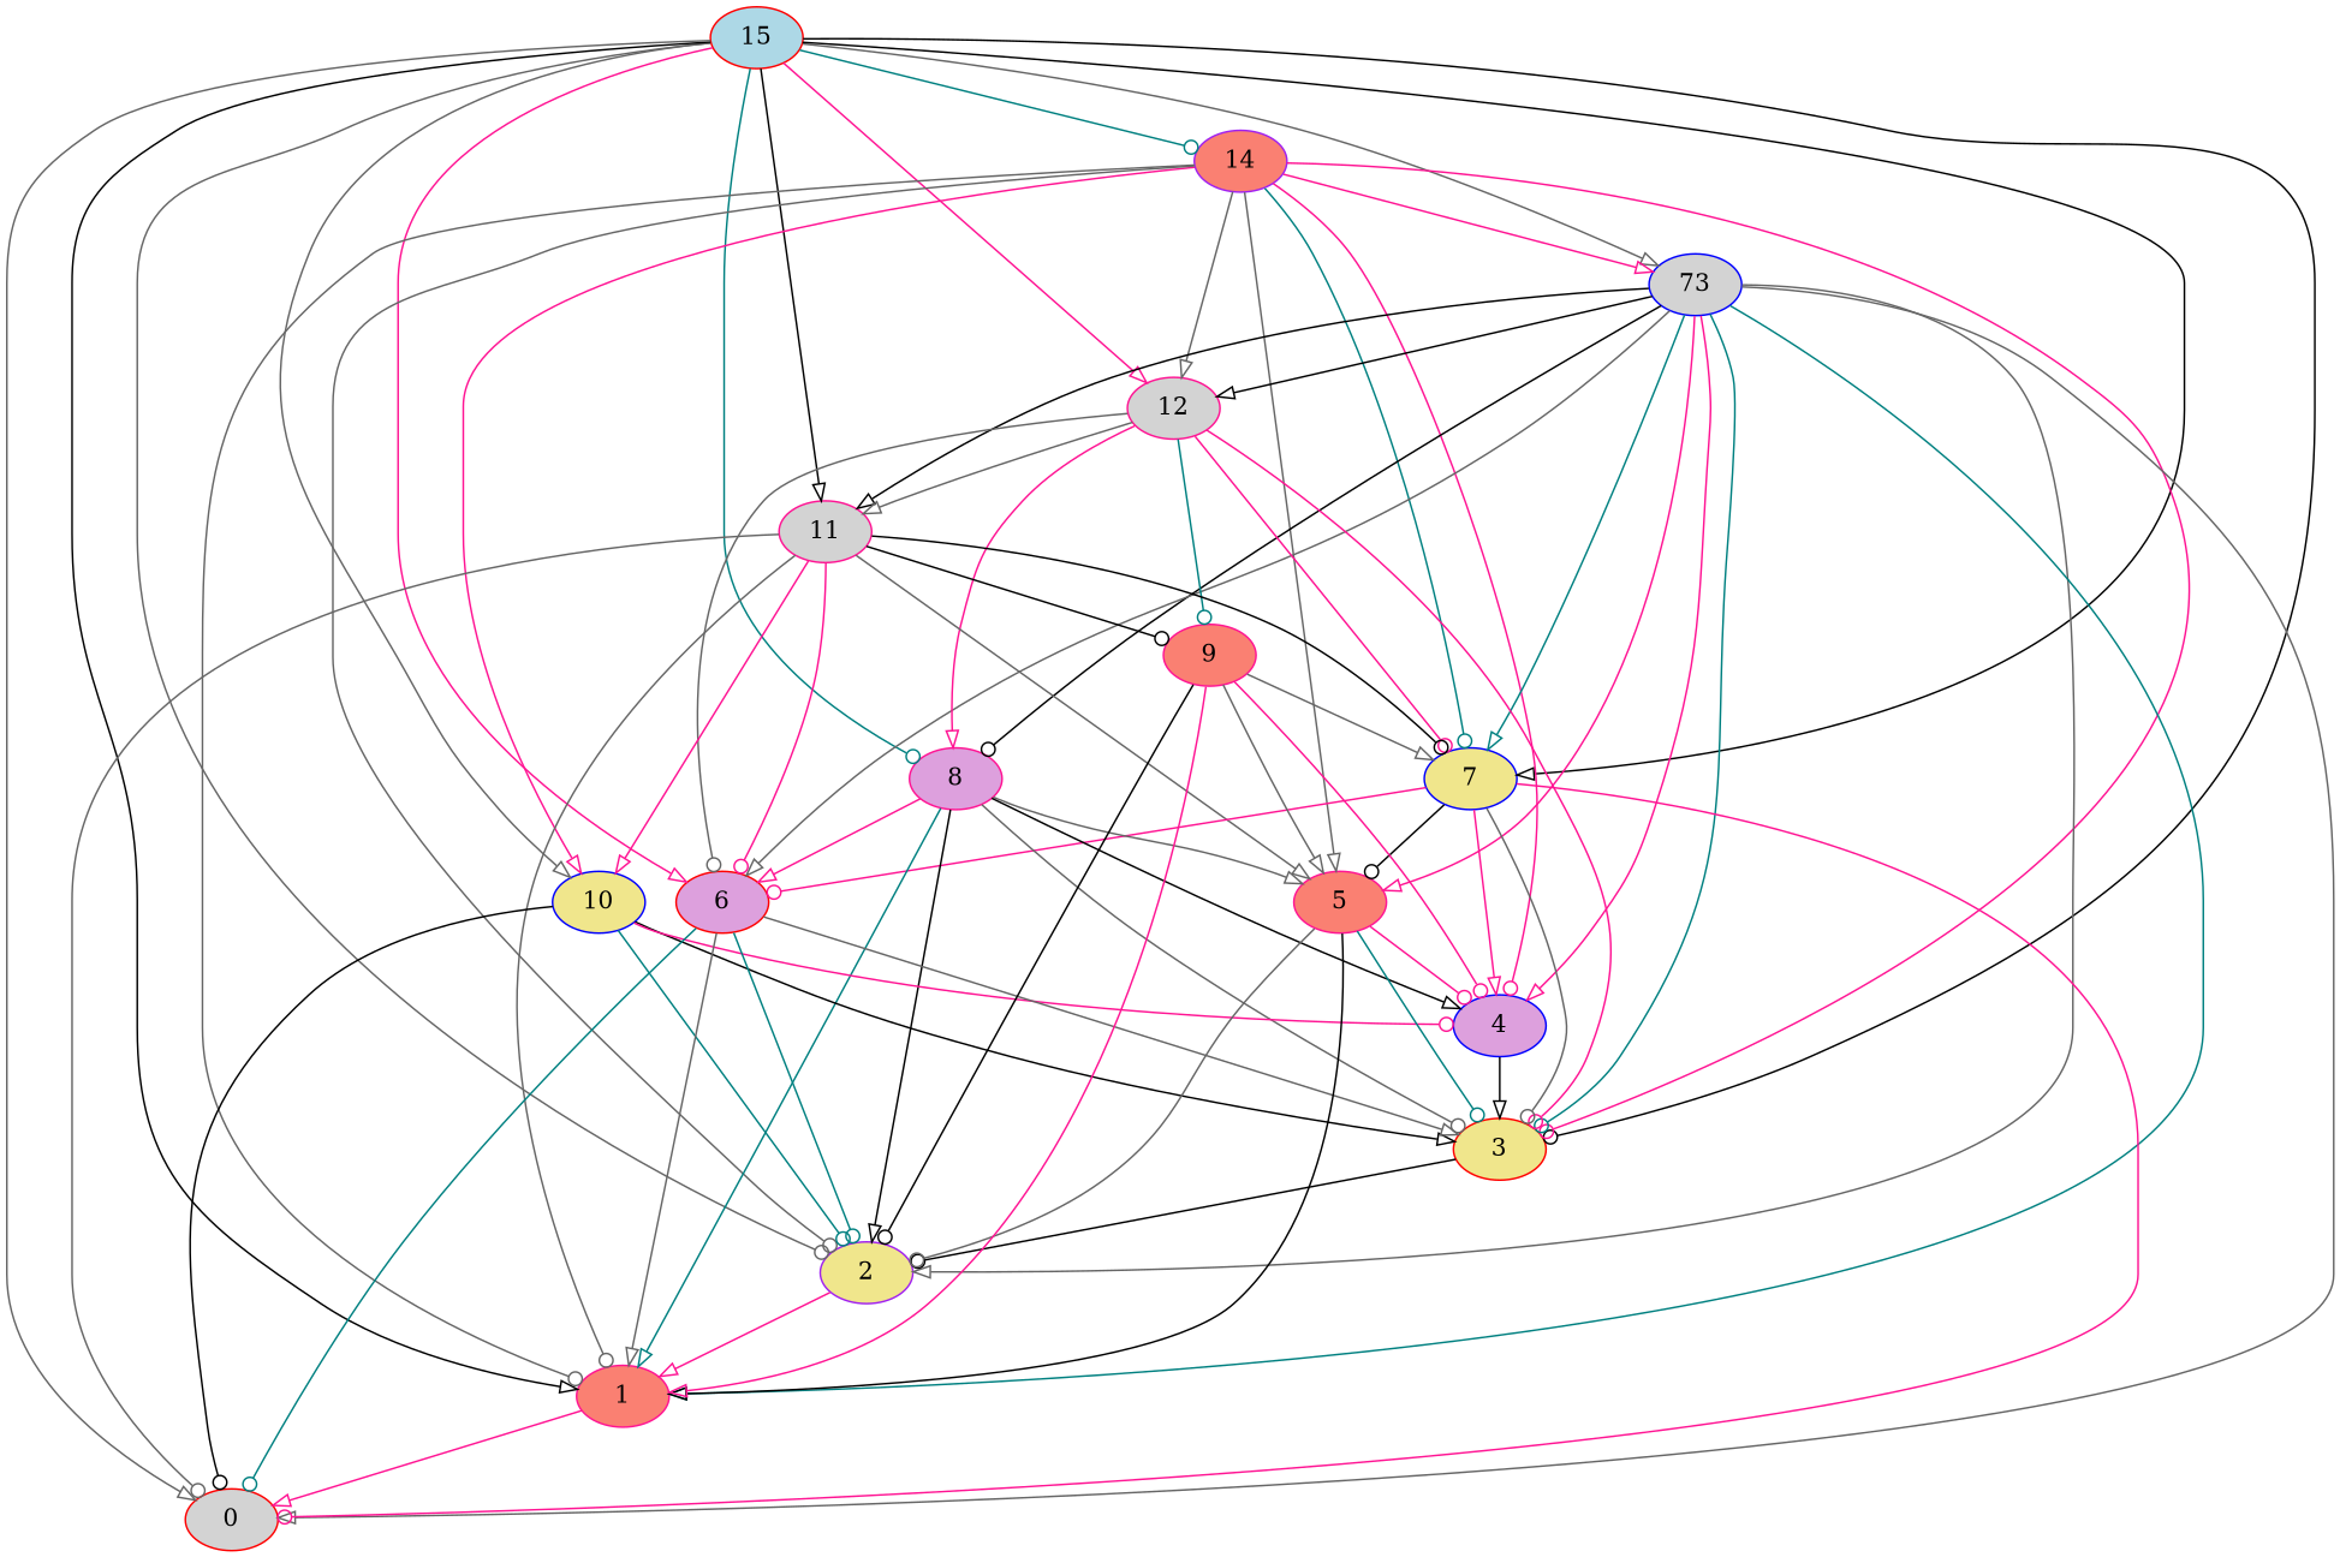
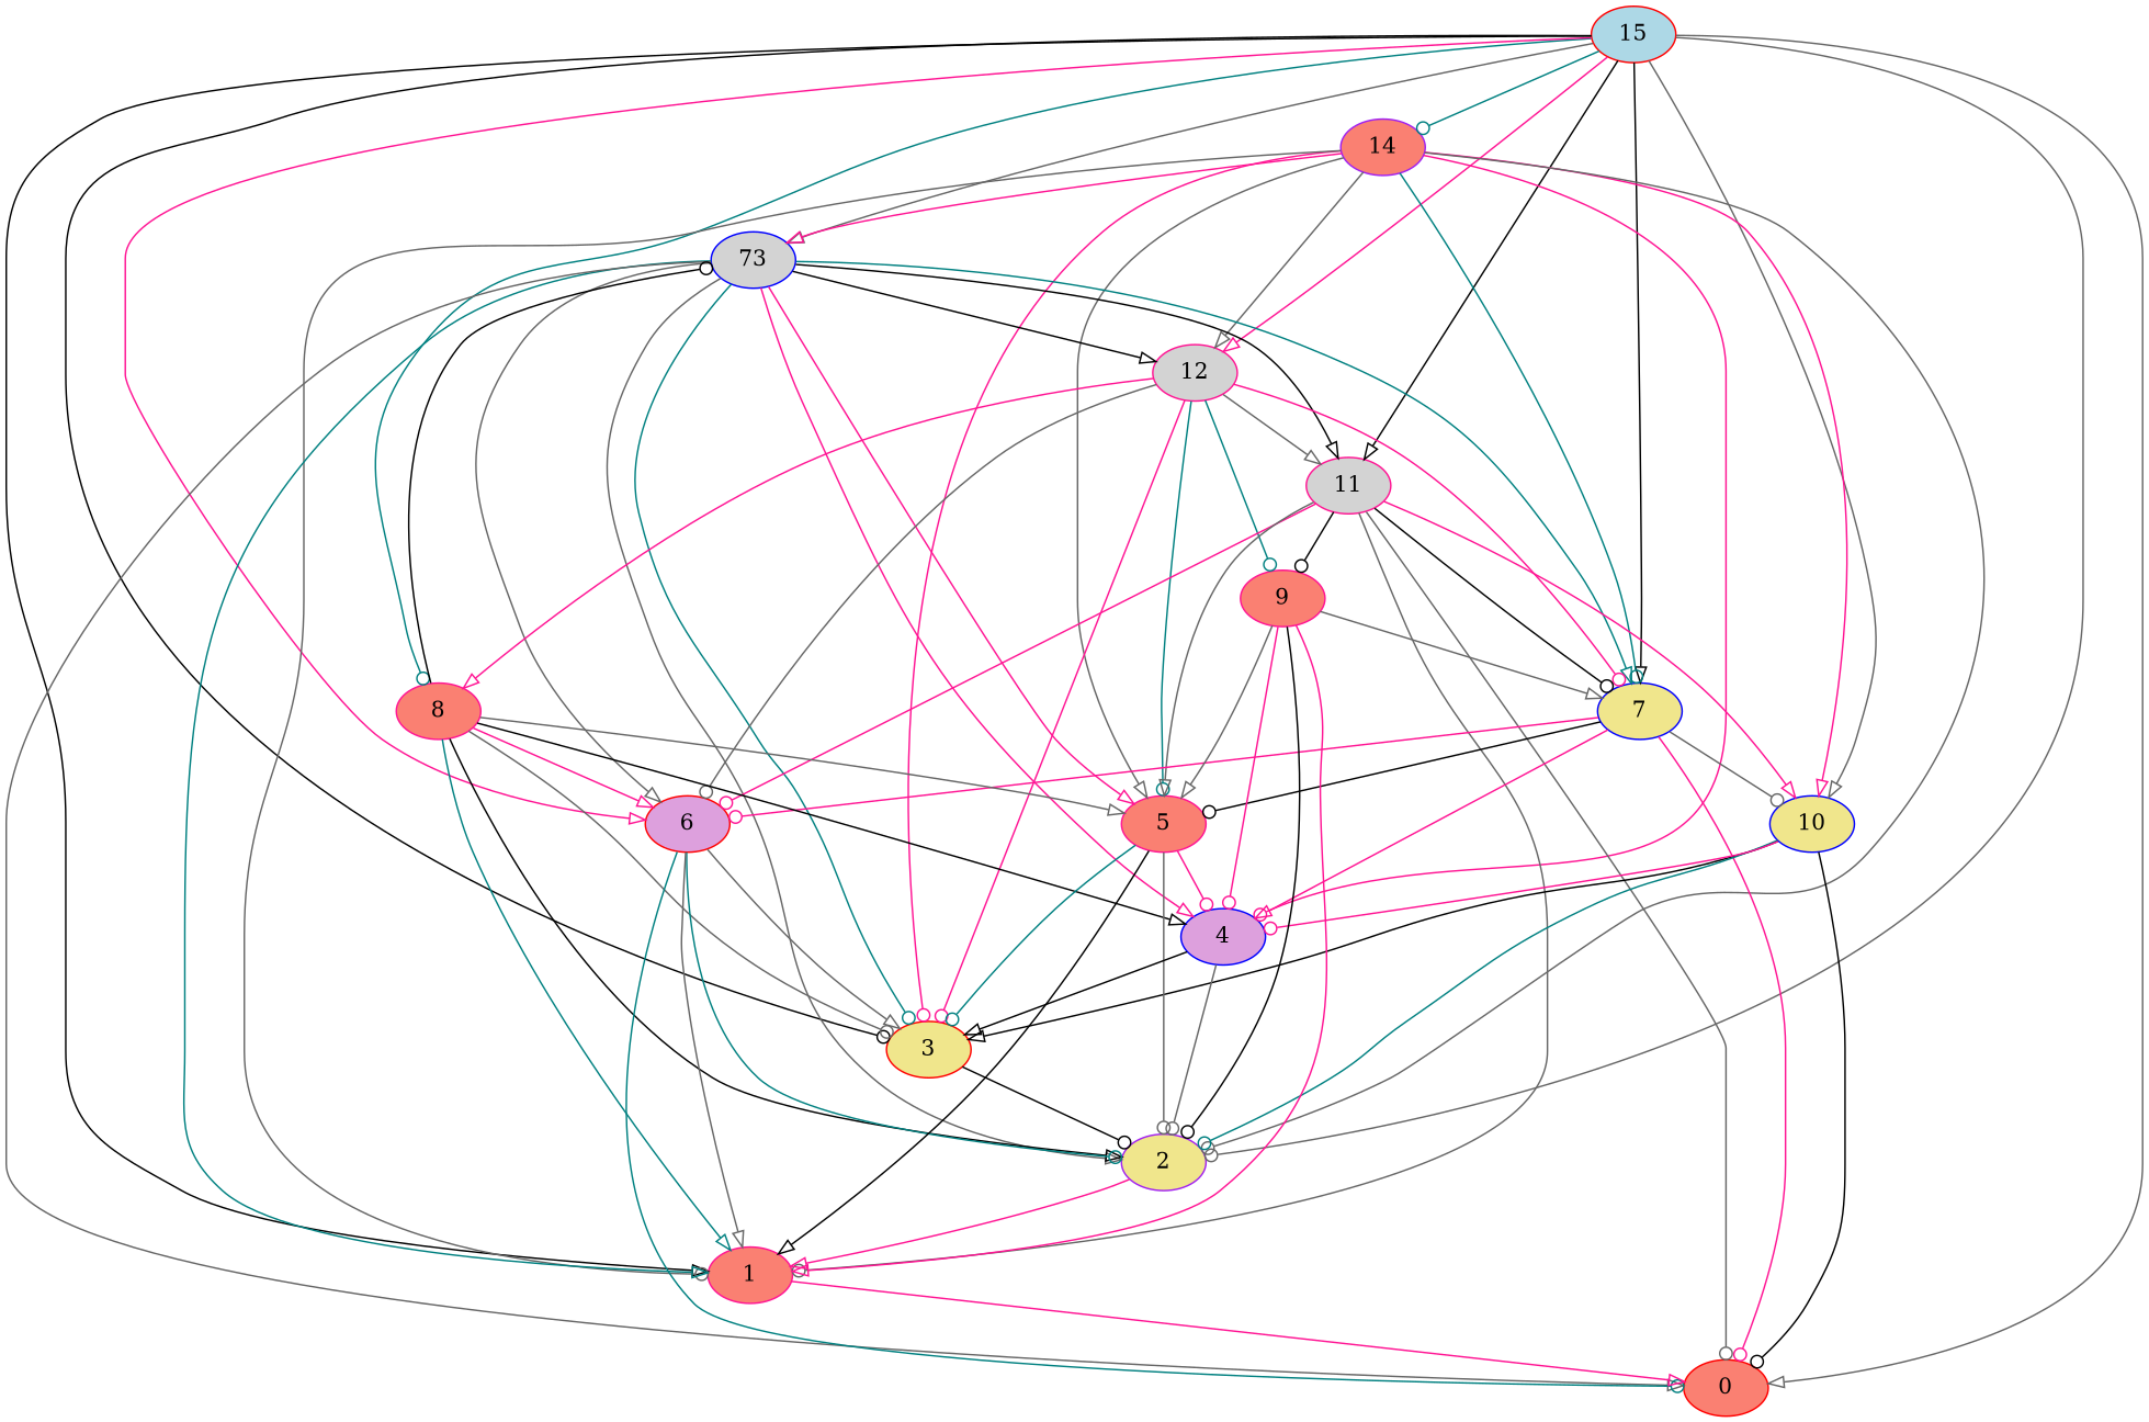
  digraph {
    node [Weight=25 color=deeppink fillcolor=salmon style=filled]
    edge [Weight=5 arrowhead=onormal color=gray40]
    15 [Weight=40 color=red fillcolor=lightblue]
    14 [Weight=10 color=purple]
    n3 [Weight=40 color=blue fillcolor=lightgrey label=73]
    12 [fillcolor=lightgrey]
    11 [Weight=50 fillcolor=lightgrey]
    7 [Weight=45 color=blue fillcolor=khaki]
-   8 [Weight=10 fillcolor=plum]
+   8 [Weight=10]
    10 [Weight=35 color=blue fillcolor=khaki]
    6 [color=red fillcolor=plum]
    3 [Weight=20 color=red fillcolor=khaki]
    2 [Weight=15 color=purple fillcolor=khaki]
    1
-   0 [Weight=45 color=red fillcolor=lightgrey]
+   0 [Weight=45 color=red]
    5 [Weight=40]
    4 [Weight=15 color=blue fillcolor=plum]
    9
    15 -> 14 [Weight=7 arrowhead=odot color=teal]
    15 -> n3 [Weight=10]
    15 -> 12 [Weight=3 color=deeppink]
    15 -> 11 [Weight=3 color=black]
    15 -> 7 [Weight=6 color=black]
    15 -> 8 [Weight=10 arrowhead=odot color=teal]
    15 -> 10 [Weight=2]
    15 -> 6 [Weight=7 color=deeppink]
    15 -> 3 [Weight=2 arrowhead=odot color=black]
    15 -> 2 [Weight=10 arrowhead=odot]
    15 -> 1 [Weight=10 color=black]
    15 -> 0 [Weight=7]
    14 -> n3 [Weight=9 color=deeppink]
    14 -> 12 [Weight=8]
    14 -> 7 [Weight=2 arrowhead=odot color=teal]
    14 -> 10 [Weight=9 color=deeppink]
    14 -> 3 [Weight=2 arrowhead=odot color=deeppink]
    14 -> 2 [Weight=4 arrowhead=odot]
    14 -> 1 [Weight=9 arrowhead=odot]
    14 -> 5 [Weight=6]
    14 -> 4 [Weight=3 arrowhead=odot color=deeppink]
    n3 -> 12 [color=black]
    n3 -> 11 [Weight=4 color=black]
    n3 -> 7 [color=teal]
-   n3 -> 8 [Weight=7 arrowhead=odot color=black]
+   8 -> n3 [Weight=7 arrowhead=odot color=black]
    n3 -> 6 [Weight=2]
    n3 -> 3 [Weight=10 arrowhead=odot color=teal]
    n3 -> 2 [Weight=9]
    n3 -> 1 [Weight=2 color=teal]
    n3 -> 0 [Weight=3]
    n3 -> 5 [Weight=4 color=deeppink]
    n3 -> 4 [Weight=3 color=deeppink]
    12 -> 11 [Weight=9]
    12 -> 7 [Weight=6 arrowhead=odot color=deeppink]
    12 -> 8 [color=deeppink]
    12 -> 6 [Weight=8 arrowhead=odot]
    12 -> 3 [Weight=7 arrowhead=odot color=deeppink]
+   12 -> 5 [Weight=7 arrowhead=odot color=teal]
    12 -> 9 [Weight=6 arrowhead=odot color=teal]
    11 -> 7 [Weight=7 arrowhead=odot color=black]
    11 -> 10 [Weight=6 color=deeppink]
    11 -> 6 [Weight=9 arrowhead=odot color=deeppink]
    11 -> 1 [Weight=8 arrowhead=odot]
    11 -> 0 [Weight=2 arrowhead=odot]
    11 -> 5
    11 -> 9 [Weight=7 arrowhead=odot color=black]
    7 -> 6 [Weight=10 arrowhead=odot color=deeppink]
-   7 -> 3 [Weight=3 arrowhead=odot]
+   7 -> 10 [Weight=3 arrowhead=odot]
    7 -> 0 [Weight=6 arrowhead=odot color=deeppink]
    7 -> 5 [Weight=6 arrowhead=odot color=black]
    7 -> 4 [Weight=2 color=deeppink]
    8 -> 6 [color=deeppink]
    8 -> 3 [Weight=8 arrowhead=odot]
    8 -> 2 [Weight=2 color=black]
    8 -> 1 [color=teal]
    8 -> 5 [Weight=6]
    8 -> 4 [color=black]
    10 -> 3 [Weight=4 color=black]
    10 -> 2 [Weight=6 arrowhead=odot color=teal]
    10 -> 0 [Weight=10 arrowhead=odot color=black]
    10 -> 4 [Weight=3 arrowhead=odot color=deeppink]
    6 -> 3 [Weight=8]
    6 -> 2 [Weight=2 arrowhead=odot color=teal]
    6 -> 1 [Weight=10]
    6 -> 0 [Weight=6 arrowhead=odot color=teal]
    3 -> 2 [arrowhead=odot color=black]
    2 -> 1 [color=deeppink]
    1 -> 0 [color=deeppink]
    5 -> 3 [Weight=9 arrowhead=odot color=teal]
    5 -> 2 [arrowhead=odot]
    5 -> 1 [color=black]
    5 -> 4 [Weight=9 arrowhead=odot color=deeppink]
    4 -> 3 [Weight=10 color=black]
+   4 -> 2 [arrowhead=odot]
    9 -> 7 [Weight=9]
    9 -> 2 [Weight=3 arrowhead=odot color=black]
    9 -> 1 [Weight=6 color=deeppink]
    9 -> 5 [Weight=3]
    9 -> 4 [Weight=3 arrowhead=odot color=deeppink]
  }
